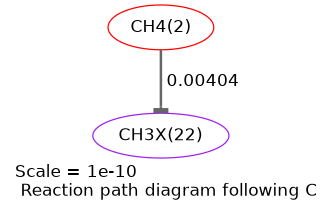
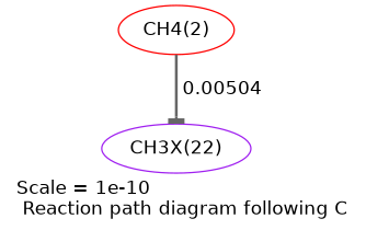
  digraph {
    fontname=Helvetica
    label="Scale = 1e-10\l Reaction path diagram following C"
    node [fontname=Helvetica]
    n1 [label="CH4(2)" color=red]
    n2 [label="CH3X(22)" color=purple]
-   n1 -> n2 [arrowsize=1 color=gray40 fontname=Helvetica label=" 0.00404" penwidth=2.01 arrowhead=tee]
+   n1 -> n2 [arrowsize=1 color=gray40 fontname=Helvetica label=" 0.00504" penwidth=2.01 arrowhead=tee]
  }
